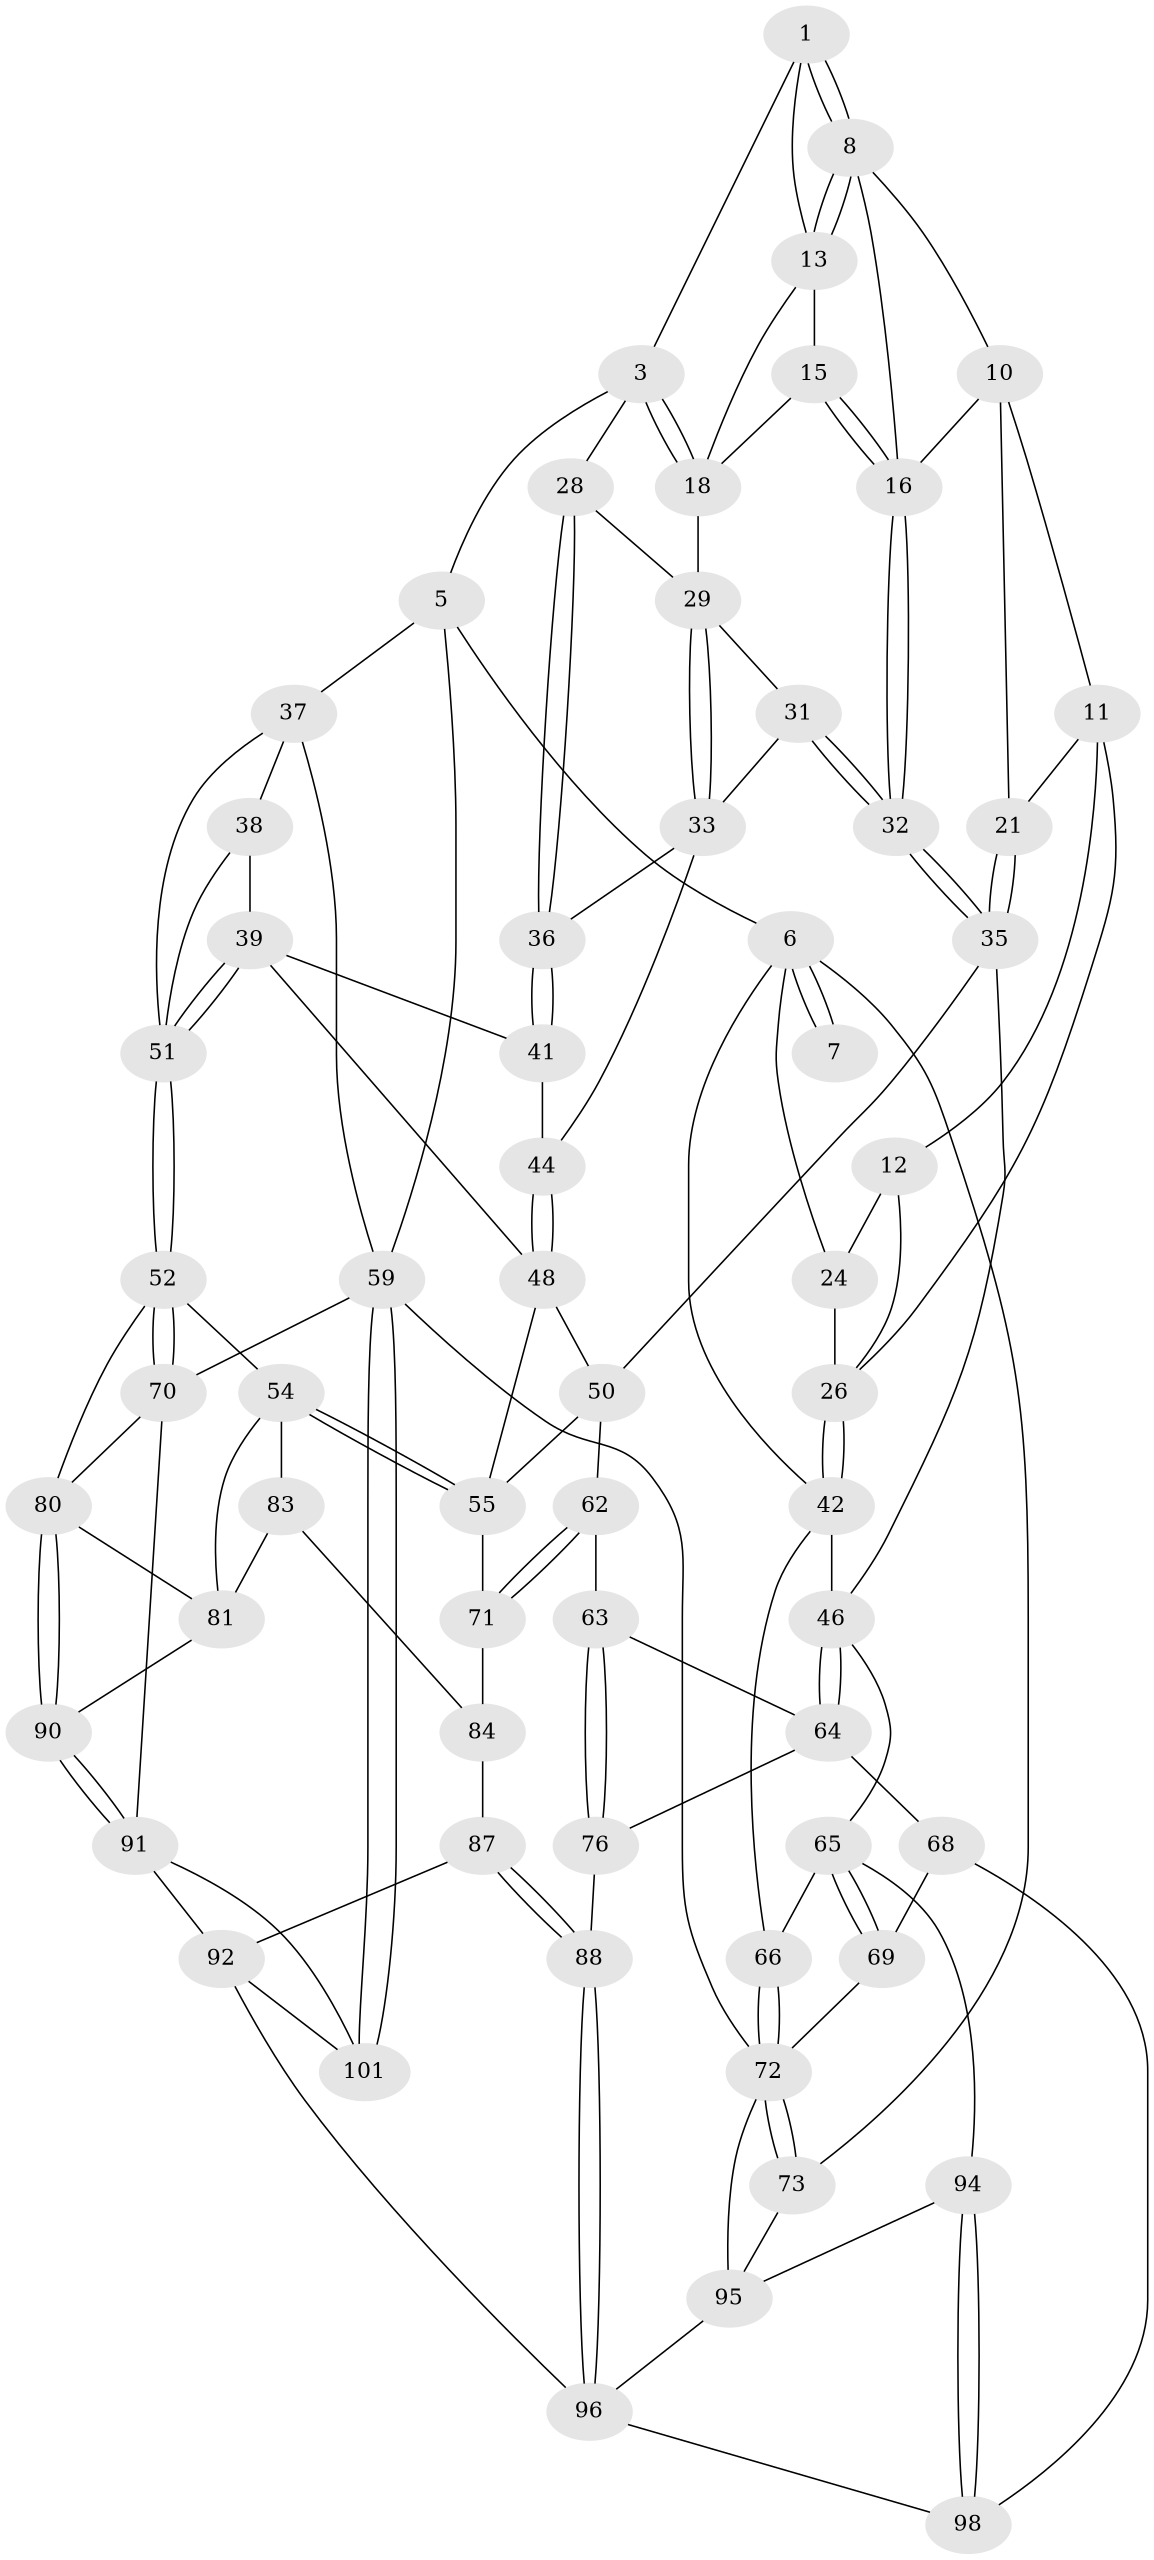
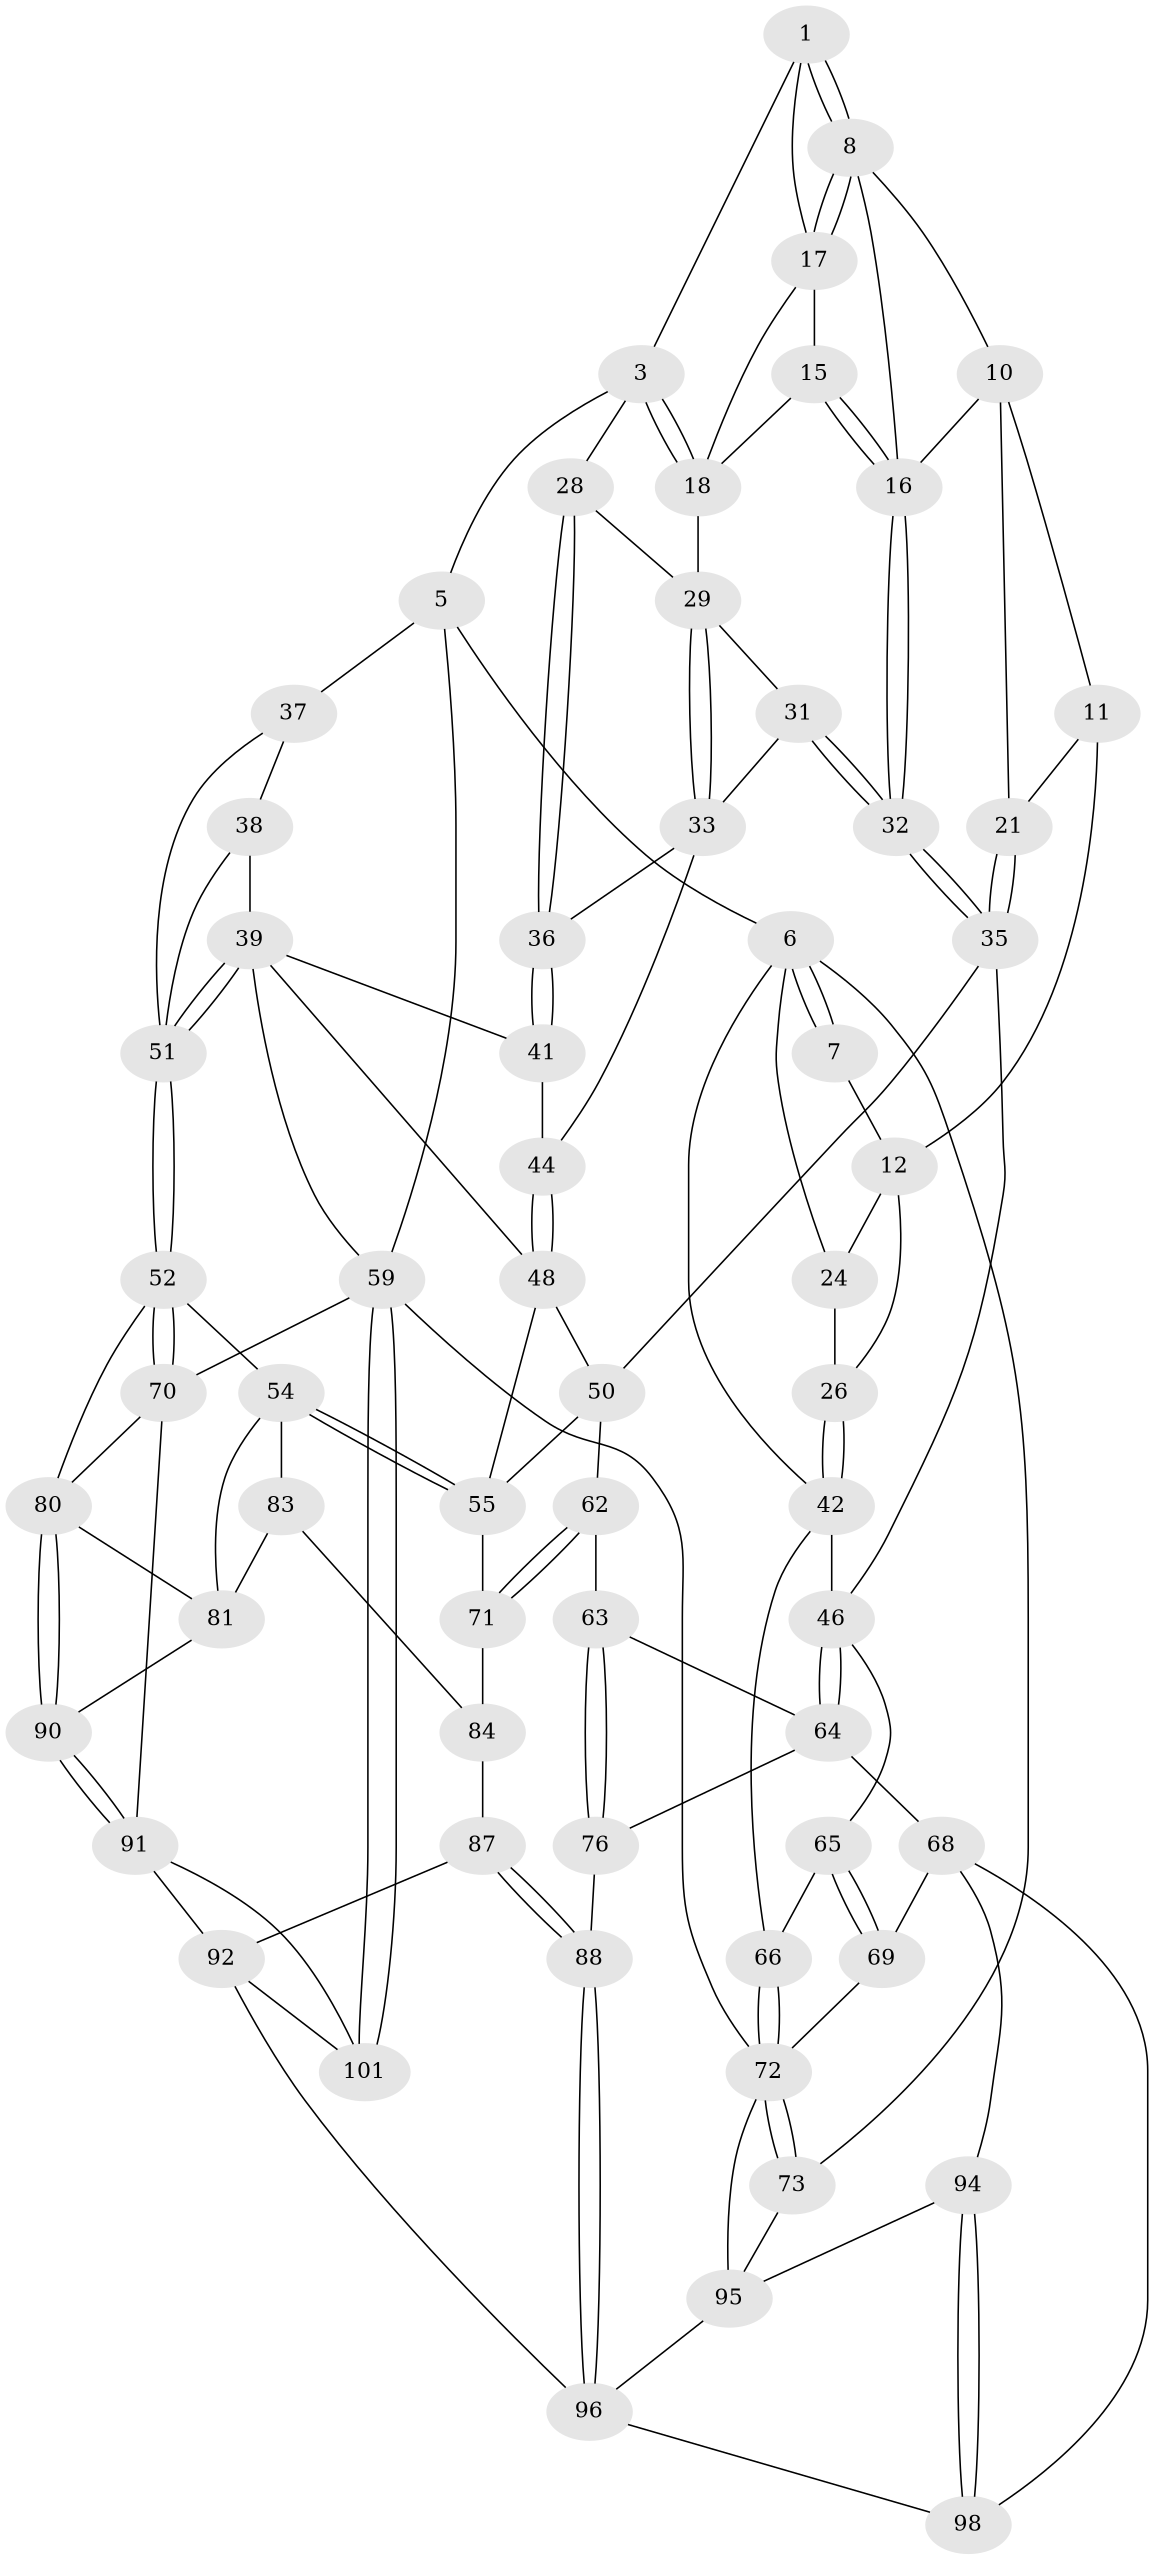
  graph {
    node [color=gray90 style=filled]
    1 [super="+2"]
    3 [super="+4"]
    8 [super="+9"]
-   13 [super="+14"]
+   13 [super="+14" label=17]
    5
    18 [super="+19"]
    28
    10 [super="+20"]
    16 [super="+17"]
    15
    6 [super="+23"]
    37 [super="+58"]
    59 [super="+60"]
    29 [super="+30"]
    36
    7
    24
    42 [super="+43"]
    73
    38
    51 [super="+57"]
    70 [super="+79"]
    101
    72 [super="+77"]
    12 [super="+25"]
    26 [super="+27"]
    46 [super="+47"]
    66
    95 [super="+100"]
    11 [super="+22"]
    21
    32
    35 [super="+45"]
    31
    33 [super="+34"]
    50 [super="+61"]
    41
    44
    48 [super="+49"]
    64 [super="+67"]
    65
    55 [super="+56"]
    62
    39 [super="+40"]
    52 [super="+53"]
    76 [super="+78"]
    68 [super="+93"]
    69
    71 [super="+74"]
    63
    54 [super="+82"]
    80 [super="+81"]
    83
    n54 [label=81 super="+89"]
    91 [super="+99"]
    90
    84 [super="+86"]
    88
    94
    98
    92 [super="+102"]
    87
    96 [super="+97"]
    1 -- 3
    1 -- 8
    1 -- 8
    1 -- 13
    3 -- 5
    3 -- 18
    3 -- 18
    3 -- 28
    8 -- 13
    8 -- 13
    8 -- 10
    8 -- 16
    13 -- 18
    13 -- 15
    5 -- 6
    5 -- 37
    5 -- 59
    18 -- 29
    28 -- 29
    28 -- 36
    28 -- 36
    10 -- 16
    10 -- 11
    10 -- 21
    16 -- 32
    16 -- 32
    15 -- 18
    15 -- 16
    15 -- 16
    6 -- 7
    6 -- 7
    6 -- 24
    6 -- 42
    6 -- 73
-   37 -- 59
+   39 -- 59
    37 -- 38
    37 -- 51
    59 -- 70
    59 -- 101
    59 -- 101
    59 -- 72
    29 -- 31
    29 -- 33
    29 -- 33
    36 -- 41
    36 -- 41
+   7 -- 12
    24 -- 26
    42 -- 46
    42 -- 66
    73 -- 95
    38 -- 51
    38 -- 39
    51 -- 52
    51 -- 52
    70 -- 80
    70 -- 91
    72 -- 73
    72 -- 73
    72 -- 95
    12 -- 24
    12 -- 26
    26 -- 42
    26 -- 42
    46 -- 64
    46 -- 64
    46 -- 65
    66 -- 72
    66 -- 72
    95 -- 96
    11 -- 12
-   11 -- 26
    11 -- 21
    21 -- 35
    21 -- 35
    32 -- 35
    32 -- 35
    35 -- 46
    35 -- 50
    31 -- 32
    31 -- 32
    31 -- 33
    33 -- 36
    33 -- 44
    50 -- 55
    50 -- 62
    41 -- 44
    44 -- 48
    44 -- 48
    48 -- 50
    48 -- 55
    64 -- 76
    64 -- 68
    65 -- 66
    65 -- 69
    65 -- 69
    55 -- 71
    62 -- 71
    62 -- 71
    62 -- 63
    39 -- 51
    39 -- 51
    39 -- 41
    39 -- 48
    52 -- 70
    52 -- 70
    52 -- 54
    52 -- 80
    76 -- 88
    68 -- 69
-   65 -- 94
+   68 -- 94
    68 -- 98
    69 -- 72
    71 -- 84
    63 -- 64
    63 -- 76
    63 -- 76
    54 -- 55
    54 -- 55
    54 -- 83
    54 -- n54
    80 -- n54
    80 -- 90
    80 -- 90
    83 -- n54
    83 -- 84
    n54 -- 90
    91 -- 101
    91 -- 92
    90 -- 91
    90 -- 91
    84 -- 87
    88 -- 96
    88 -- 96
    94 -- 95
    94 -- 98
    94 -- 98
    92 -- 101
    92 -- 96
    87 -- 88
    87 -- 88
    87 -- 92
    96 -- 98
  }
